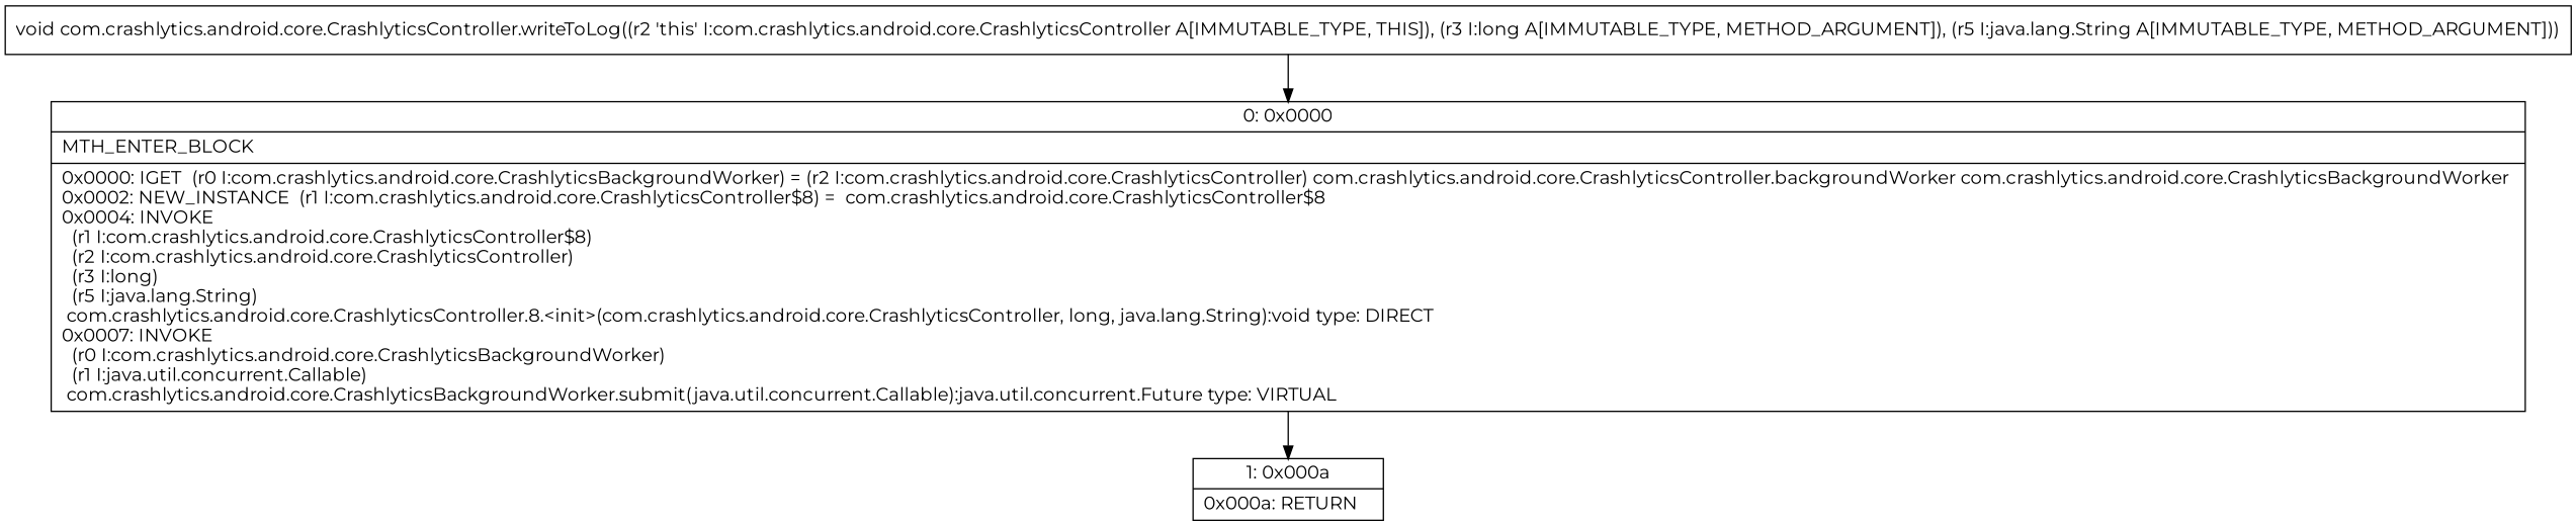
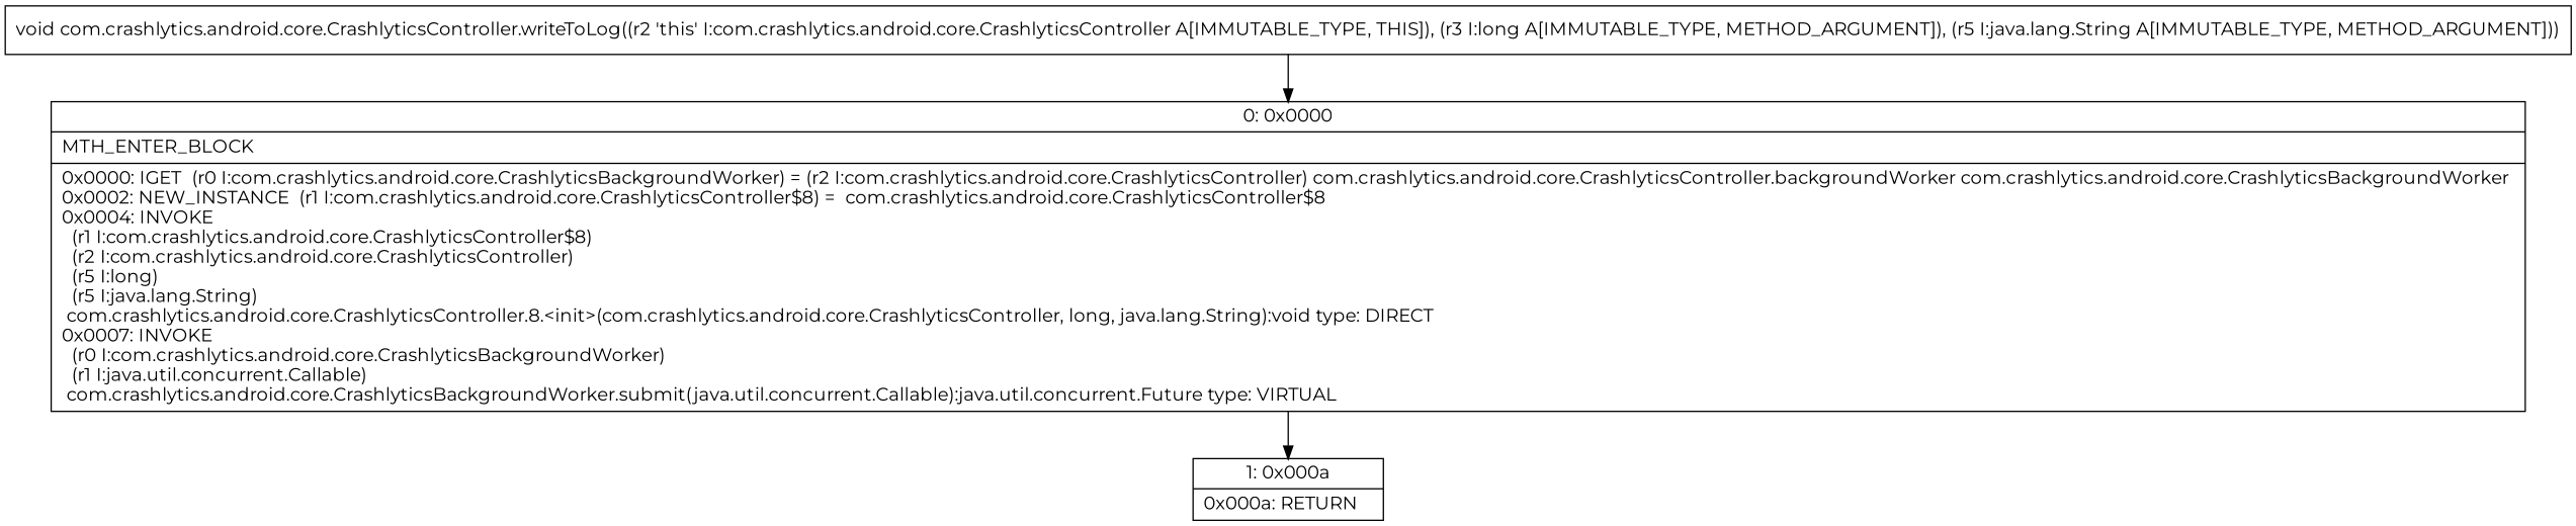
  digraph {
    fontname=Montserrat
    node [shape=record fontname=Montserrat]
    edge [fontname=Montserrat]
-   n1 [label="{0\:\ 0x0000|MTH_ENTER_BLOCK\l|0x0000: IGET  (r0 I:com.crashlytics.android.core.CrashlyticsBackgroundWorker) = (r2 I:com.crashlytics.android.core.CrashlyticsController) com.crashlytics.android.core.CrashlyticsController.backgroundWorker com.crashlytics.android.core.CrashlyticsBackgroundWorker \l0x0002: NEW_INSTANCE  (r1 I:com.crashlytics.android.core.CrashlyticsController$8) =  com.crashlytics.android.core.CrashlyticsController$8 \l0x0004: INVOKE  \l  (r1 I:com.crashlytics.android.core.CrashlyticsController$8)\l  (r2 I:com.crashlytics.android.core.CrashlyticsController)\l  (r3 I:long)\l  (r5 I:java.lang.String)\l com.crashlytics.android.core.CrashlyticsController.8.\<init\>(com.crashlytics.android.core.CrashlyticsController, long, java.lang.String):void type: DIRECT \l0x0007: INVOKE  \l  (r0 I:com.crashlytics.android.core.CrashlyticsBackgroundWorker)\l  (r1 I:java.util.concurrent.Callable)\l com.crashlytics.android.core.CrashlyticsBackgroundWorker.submit(java.util.concurrent.Callable):java.util.concurrent.Future type: VIRTUAL \l}"]
+   n1 [label="{0\:\ 0x0000|MTH_ENTER_BLOCK\l|0x0000: IGET  (r0 I:com.crashlytics.android.core.CrashlyticsBackgroundWorker) = (r2 I:com.crashlytics.android.core.CrashlyticsController) com.crashlytics.android.core.CrashlyticsController.backgroundWorker com.crashlytics.android.core.CrashlyticsBackgroundWorker \l0x0002: NEW_INSTANCE  (r1 I:com.crashlytics.android.core.CrashlyticsController$8) =  com.crashlytics.android.core.CrashlyticsController$8 \l0x0004: INVOKE  \l  (r1 I:com.crashlytics.android.core.CrashlyticsController$8)\l  (r2 I:com.crashlytics.android.core.CrashlyticsController)\l  (r5 I:long)\l  (r5 I:java.lang.String)\l com.crashlytics.android.core.CrashlyticsController.8.\<init\>(com.crashlytics.android.core.CrashlyticsController, long, java.lang.String):void type: DIRECT \l0x0007: INVOKE  \l  (r0 I:com.crashlytics.android.core.CrashlyticsBackgroundWorker)\l  (r1 I:java.util.concurrent.Callable)\l com.crashlytics.android.core.CrashlyticsBackgroundWorker.submit(java.util.concurrent.Callable):java.util.concurrent.Future type: VIRTUAL \l}"]
    n2 [label="{1\:\ 0x000a|0x000a: RETURN   \l}"]
    n3 [label="{void com.crashlytics.android.core.CrashlyticsController.writeToLog((r2 'this' I:com.crashlytics.android.core.CrashlyticsController A[IMMUTABLE_TYPE, THIS]), (r3 I:long A[IMMUTABLE_TYPE, METHOD_ARGUMENT]), (r5 I:java.lang.String A[IMMUTABLE_TYPE, METHOD_ARGUMENT])) }"]
    n1 -> n2
    n3 -> n1
  }
